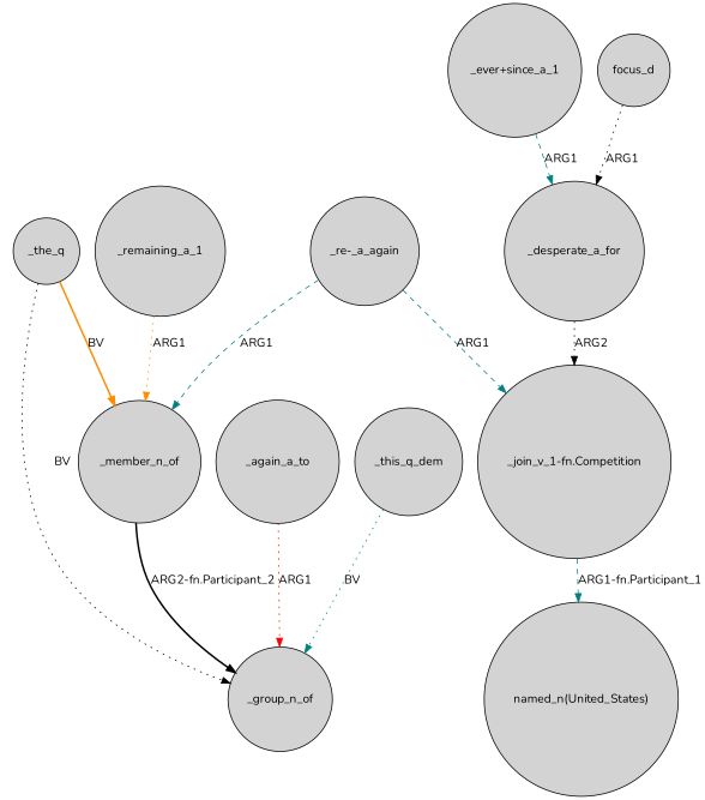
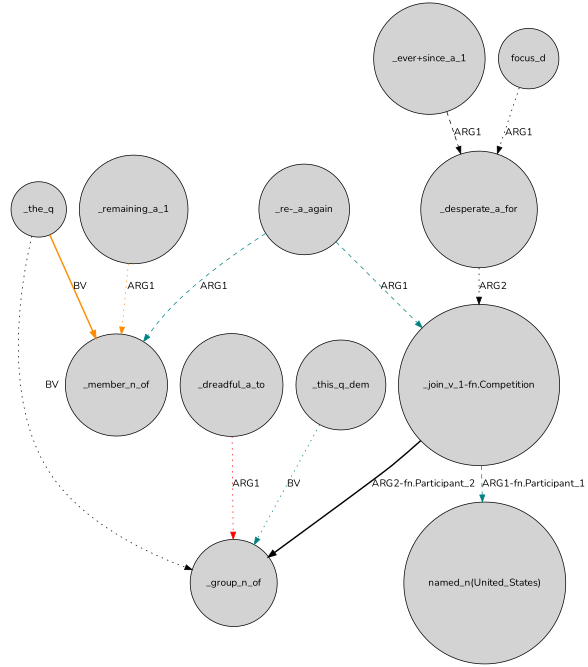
  digraph {
    fontname=Nunito
    node [fontname=Nunito shape=circle style=filled]
    edge [color=teal fontname=Nunito style=dotted]
    _the_q
    _member_n_of
    _group_n_of
    _remaining_a_1
    "_re-_a_again"
    "_join_v_1-fn.Competition"
    "named_n(United_States)"
    "_ever+since_a_1"
    _desperate_a_for
-   _dreadful_a_to [label=_again_a_to]
+   _dreadful_a_to
    _this_q_dem
    focus_d
    _the_q -> _member_n_of [color=darkorange label=BV style=bold]
    _the_q -> _group_n_of [color=black label=BV]
    _remaining_a_1 -> _member_n_of [color=darkorange label=ARG1]
    "_re-_a_again" -> _member_n_of [label=ARG1 style=dashed]
    "_re-_a_again" -> "_join_v_1-fn.Competition" [label=ARG1 style=dashed]
-   _member_n_of -> _group_n_of [color=black label="ARG2-fn.Participant_2" style=bold]
+   "_join_v_1-fn.Competition" -> _group_n_of [color=black label="ARG2-fn.Participant_2" style=bold]
    "_join_v_1-fn.Competition" -> "named_n(United_States)" [label="ARG1-fn.Participant_1" style=dashed]
-   "_ever+since_a_1" -> _desperate_a_for [label=ARG1 style=dashed]
+   "_ever+since_a_1" -> _desperate_a_for [color=black label=ARG1 style=dashed]
    _desperate_a_for -> "_join_v_1-fn.Competition" [color=black label=ARG2]
    _dreadful_a_to -> _group_n_of [color=red label=ARG1]
    _this_q_dem -> _group_n_of [label=BV]
    focus_d -> _desperate_a_for [color=black label=ARG1]
  }
